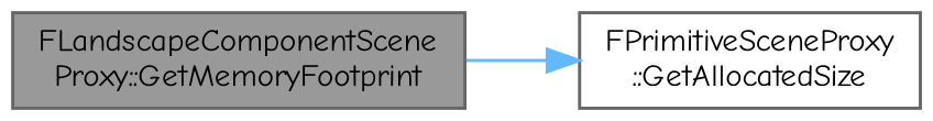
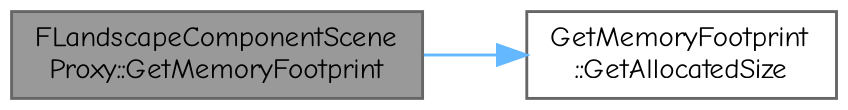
  digraph {
    rankdir=LR
    fontname="Comic Neue"
    node [fontname="Comic Neue" fontsize=10 shape=box style=filled]
    n1 [color=gray40 fillcolor=grey60 fontcolor=black height=0.2 label="FLandscapeComponentScene\lProxy::GetMemoryFootprint" width=0.4]
-   n2 [color=grey40 fillcolor=white height=0.2 label="FPrimitiveSceneProxy\l::GetAllocatedSize" width=0.4]
+   n2 [color=grey40 fillcolor=white height=0.2 label="GetMemoryFootprint\l::GetAllocatedSize" width=0.4]
    n1 -> n2 [color=steelblue1 fontname="Comic Neue" fontsize=10 labelfontname=Helvetica labelfontsize=10 style=solid]
  }
